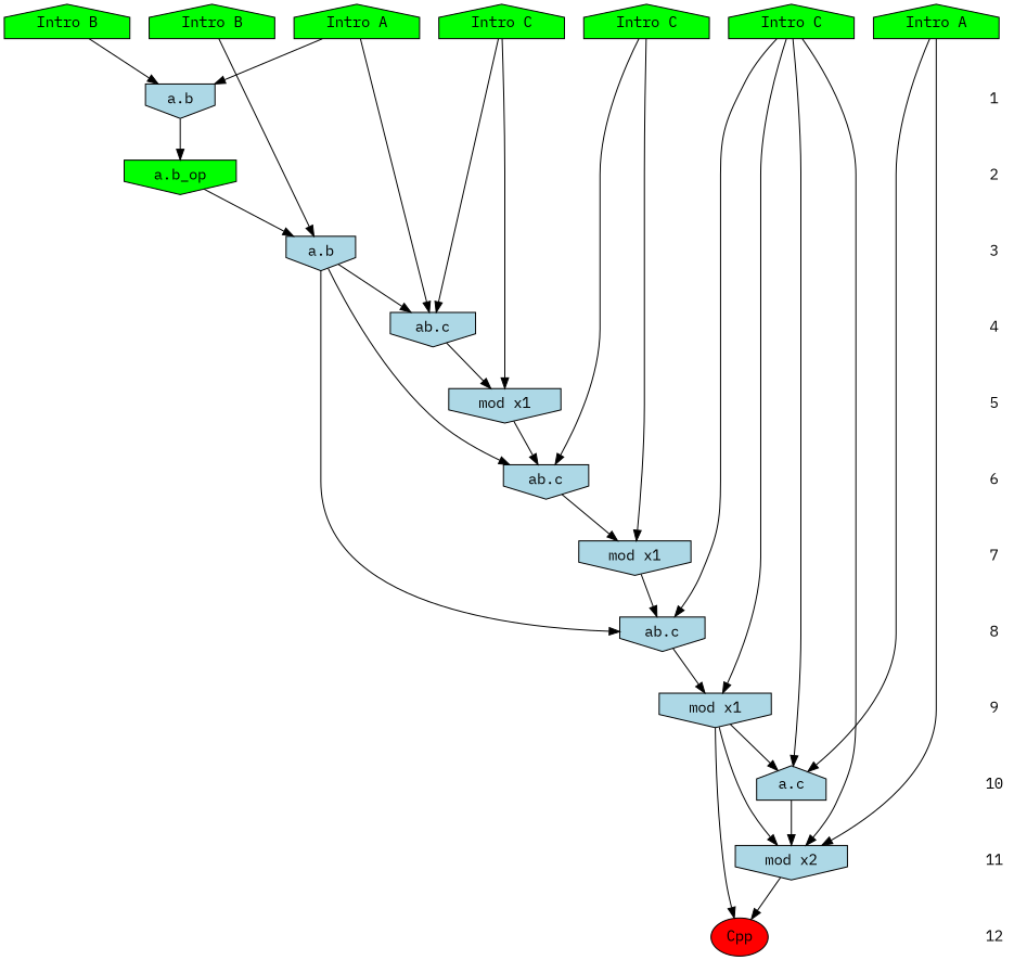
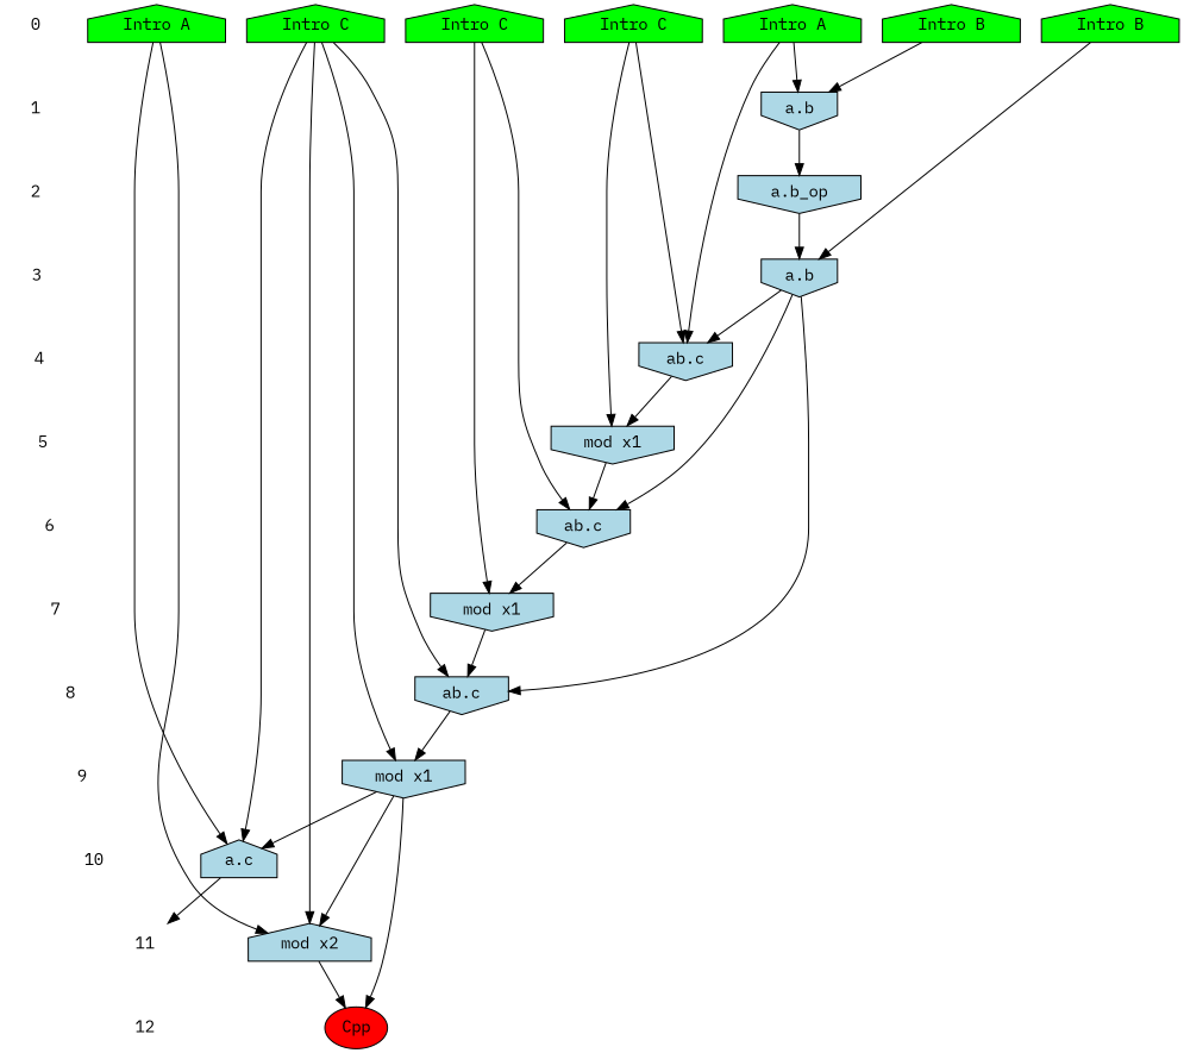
  digraph {
    fontname="IBM Plex Mono"
    ranksep=.5
    node [fontname="IBM Plex Mono" shape=plaintext style=filled]
    edge [fontname="IBM Plex Mono"]
+   0 [style=""]
    n2 [fillcolor=green label="Intro A" shape=house]
    n3 [fillcolor=green label="Intro B" shape=house]
    n4 [fillcolor=green label="Intro A" shape=house]
    n5 [fillcolor=green label="Intro B" shape=house]
    n6 [fillcolor=green label="Intro C" shape=house]
    n7 [fillcolor=green label="Intro C" shape=house]
    n8 [fillcolor=green label="Intro C" shape=house]
    1 [style=""]
    n10 [fillcolor=lightblue label="a.b" shape=invhouse]
    2 [style=""]
-   n12 [fillcolor=green label="a.b_op" shape=invhouse]
+   n12 [fillcolor=lightblue label="a.b_op" shape=invhouse]
    3 [style=""]
    n14 [fillcolor=lightblue label="a.b" shape=invhouse]
    4 [style=""]
    n16 [fillcolor=lightblue label="ab.c" shape=invhouse]
    5 [style=""]
    n18 [fillcolor=lightblue label="mod x1" shape=invhouse]
    6 [style=""]
    n20 [fillcolor=lightblue label="ab.c" shape=invhouse]
    7 [style=""]
    n22 [fillcolor=lightblue label="mod x1" shape=invhouse]
    8 [style=""]
    n24 [fillcolor=lightblue label="ab.c" shape=invhouse]
    9 [style=""]
    n26 [fillcolor=lightblue label="mod x1" shape=invhouse]
    10 [style=""]
    n28 [fillcolor=lightblue label="a.c" shape=house]
    11 [style=""]
-   n30 [fillcolor=lightblue label="mod x2" shape=invhouse]
+   n30 [fillcolor=lightblue label="mod x2" shape=house]
    12 [style=""]
    n32 [fillcolor=red label=Cpp shape=""]
    subgraph sub_1 {
      rank=same
+     0
      n2
      n3
      n4
      n5
      n6
      n7
      n8
    }
    subgraph sub_2 {
      rank=same
      1
      n10
    }
    subgraph sub_3 {
      rank=same
      2
      n12
    }
    subgraph sub_4 {
      rank=same
      3
      n14
    }
    subgraph sub_5 {
      rank=same
      4
      n16
    }
    subgraph sub_6 {
      rank=same
      5
      n18
    }
    subgraph sub_7 {
      rank=same
      6
      n20
    }
    subgraph sub_8 {
      rank=same
      7
      n22
    }
    subgraph sub_9 {
      rank=same
      8
      n24
    }
    subgraph sub_10 {
      rank=same
      9
      n26
    }
    subgraph sub_11 {
      rank=same
      10
      n28
    }
    subgraph sub_12 {
      rank=same
      11
      n30
    }
    subgraph sub_13 {
      rank=same
      12
      n32
    }
+   0 -> 1 [style=invis]
    n2 -> n10
    n2 -> n16
    n3 -> n14
    n4 -> n28
    n4 -> n30
    n5 -> n10
    n6 -> n20
    n6 -> n22
    n7 -> n16
    n7 -> n18
    n8 -> n24
    n8 -> n26
    n8 -> n28
    n8 -> n30
    1 -> 2 [style=invis]
    n10 -> n12
    2 -> 3 [style=invis]
    n12 -> n14
    3 -> 4 [style=invis]
    n14 -> n16
    n14 -> n20
    n14 -> n24
    4 -> 5 [style=invis]
    n16 -> n18
    5 -> 6 [style=invis]
    n18 -> n20
    6 -> 7 [style=invis]
    n20 -> n22
    7 -> 8 [style=invis]
    n22 -> n24
    8 -> 9 [style=invis]
    n24 -> n26
    9 -> 10 [style=invis]
    n26 -> n28
    n26 -> n30
    n26 -> n32
    10 -> 11 [style=invis]
-   n28 -> n30
+   n28 -> 11
    11 -> 12 [style=invis]
    n30 -> n32
  }
